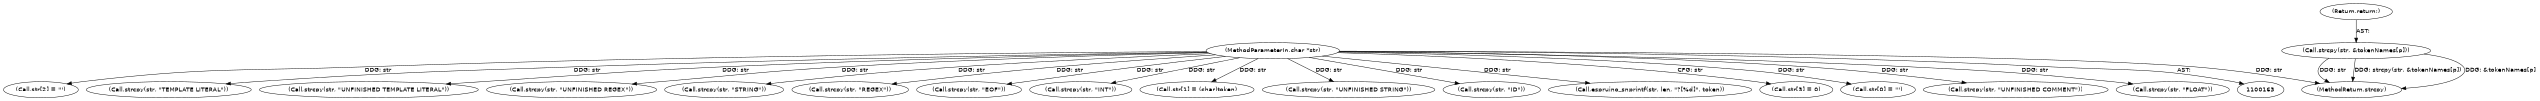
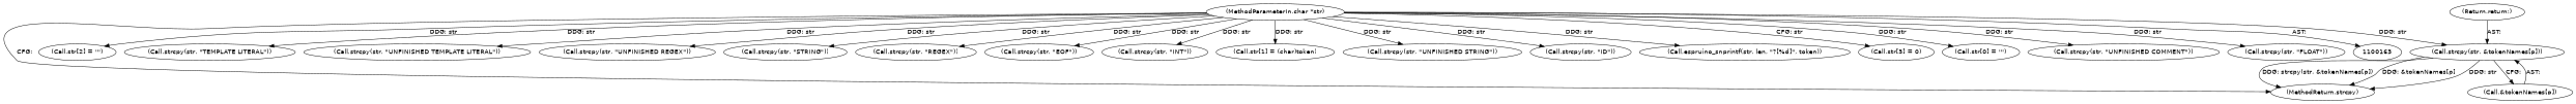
  digraph {
    fontname="DejaVu Sans"
    node [fontname="DejaVu Sans"]
    edge [fontname="DejaVu Sans"]
    n1 [label="(Call,strcpy(str, &tokenNames[p]))"]
    n2 [label="(MethodReturn,strcpy)"]
+   n3 [label="(Call,&tokenNames[p])"]
    n4 [label="(MethodParameterIn,char *str)"]
    n5 [label="(Call,str[2] = '\'')"]
    n6 [label="(Call,strcpy(str, \"TEMPLATE LITERAL\"))"]
    n7 [label="(Call,strcpy(str, \"UNFINISHED TEMPLATE LITERAL\"))"]
    n8 [label="(Call,strcpy(str, \"UNFINISHED REGEX\"))"]
    n9 [label="(Call,strcpy(str, \"STRING\"))"]
    n10 [label="(Call,strcpy(str, \"REGEX\"))"]
    n11 [label="(Call,strcpy(str, \"EOF\"))"]
    n12 [label="(Call,strcpy(str, \"INT\"))"]
    n13 [label="(Call,str[1] = (char)token)"]
    n14 [label="(Call,strcpy(str, \"UNFINISHED STRING\"))"]
    n15 [label="(Call,strcpy(str, \"ID\"))"]
    n16 [label="(Call,espruino_snprintf(str, len, \"?[%d]\", token))"]
    n17 [label="(Call,str[3] = 0)"]
    n18 [label="(Call,str[0] = '\'')"]
    n19 [label="(Call,strcpy(str, \"UNFINISHED COMMENT\"))"]
    n20 [label="(Call,strcpy(str, \"FLOAT\"))"]
    n21 [label=1100163]
    n22 [label="(Return,return;)"]
    n1 -> n2 [label="DDG: str"]
    n1 -> n2 [label="DDG: strcpy(str, &tokenNames[p])"]
    n1 -> n2 [label="DDG: &tokenNames[p]"]
-   n4 -> n2 [label="DDG: str"]
+   n1 -> n3 [label="CFG: "]
+   n3 -> n1 [label="AST: "]
+   n4 -> n1 [label="DDG: str"]
+   n4 -> n2 [label="CFG: "]
    n4 -> n5 [label="DDG: str"]
    n4 -> n6 [label="DDG: str"]
    n4 -> n7 [label="DDG: str"]
    n4 -> n8 [label="DDG: str"]
    n4 -> n9 [label="DDG: str"]
    n4 -> n10 [label="DDG: str"]
    n4 -> n11 [label="DDG: str"]
    n4 -> n12 [label="DDG: str"]
    n4 -> n13 [label="DDG: str"]
    n4 -> n14 [label="DDG: str"]
    n4 -> n15 [label="DDG: str"]
    n4 -> n16 [label="DDG: str"]
    n4 -> n17 [label="CFG: str"]
    n4 -> n18 [label="DDG: str"]
    n4 -> n19 [label="DDG: str"]
    n4 -> n20 [label="DDG: str"]
    n4 -> n21 [label="AST: "]
    n22 -> n1 [label="AST: "]
  }
